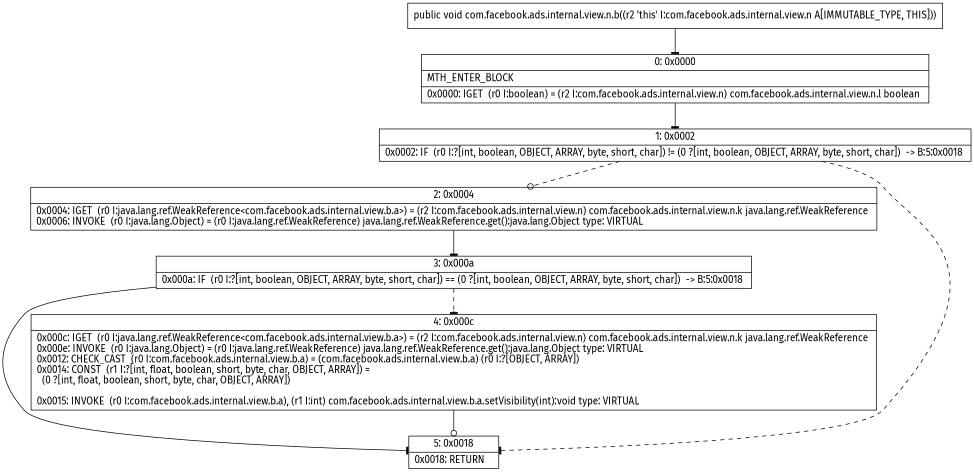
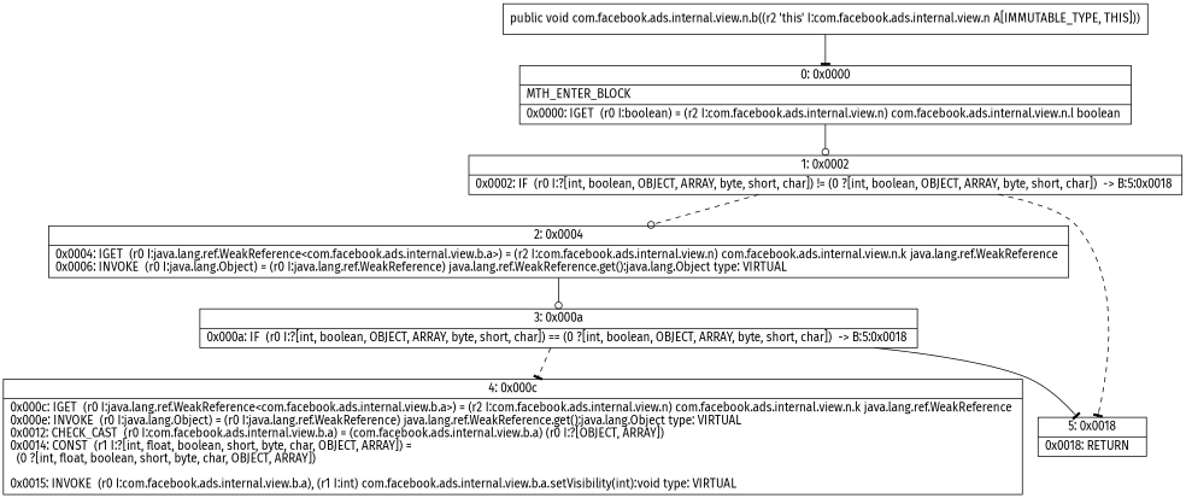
  digraph {
    fontname="Fira Sans"
    node [fontname="Fira Sans" shape=record]
    edge [arrowhead=tee fontname="Fira Sans"]
    n1 [label="{0\:\ 0x0000|MTH_ENTER_BLOCK\l|0x0000: IGET  (r0 I:boolean) = (r2 I:com.facebook.ads.internal.view.n) com.facebook.ads.internal.view.n.l boolean \l}"]
    n2 [label="{1\:\ 0x0002|0x0002: IF  (r0 I:?[int, boolean, OBJECT, ARRAY, byte, short, char]) != (0 ?[int, boolean, OBJECT, ARRAY, byte, short, char])  \-\> B:5:0x0018 \l}"]
    n3 [label="{2\:\ 0x0004|0x0004: IGET  (r0 I:java.lang.ref.WeakReference\<com.facebook.ads.internal.view.b.a\>) = (r2 I:com.facebook.ads.internal.view.n) com.facebook.ads.internal.view.n.k java.lang.ref.WeakReference \l0x0006: INVOKE  (r0 I:java.lang.Object) = (r0 I:java.lang.ref.WeakReference) java.lang.ref.WeakReference.get():java.lang.Object type: VIRTUAL \l}"]
    n4 [label="{5\:\ 0x0018|0x0018: RETURN   \l}"]
    n5 [label="{3\:\ 0x000a|0x000a: IF  (r0 I:?[int, boolean, OBJECT, ARRAY, byte, short, char]) == (0 ?[int, boolean, OBJECT, ARRAY, byte, short, char])  \-\> B:5:0x0018 \l}"]
    n6 [label="{4\:\ 0x000c|0x000c: IGET  (r0 I:java.lang.ref.WeakReference\<com.facebook.ads.internal.view.b.a\>) = (r2 I:com.facebook.ads.internal.view.n) com.facebook.ads.internal.view.n.k java.lang.ref.WeakReference \l0x000e: INVOKE  (r0 I:java.lang.Object) = (r0 I:java.lang.ref.WeakReference) java.lang.ref.WeakReference.get():java.lang.Object type: VIRTUAL \l0x0012: CHECK_CAST  (r0 I:com.facebook.ads.internal.view.b.a) = (com.facebook.ads.internal.view.b.a) (r0 I:?[OBJECT, ARRAY]) \l0x0014: CONST  (r1 I:?[int, float, boolean, short, byte, char, OBJECT, ARRAY]) = \l  (0 ?[int, float, boolean, short, byte, char, OBJECT, ARRAY])\l \l0x0015: INVOKE  (r0 I:com.facebook.ads.internal.view.b.a), (r1 I:int) com.facebook.ads.internal.view.b.a.setVisibility(int):void type: VIRTUAL \l}"]
    n7 [label="{public void com.facebook.ads.internal.view.n.b((r2 'this' I:com.facebook.ads.internal.view.n A[IMMUTABLE_TYPE, THIS])) }"]
-   n1 -> n2
+   n1 -> n2 [arrowhead=odot]
    n2 -> n3 [arrowhead=odot style=dashed]
    n2 -> n4 [style=dashed]
-   n3 -> n5
+   n3 -> n5 [arrowhead=odot]
    n5 -> n4
    n5 -> n6 [style=dashed]
-   n6 -> n4 [arrowhead=odot]
    n7 -> n1
  }
